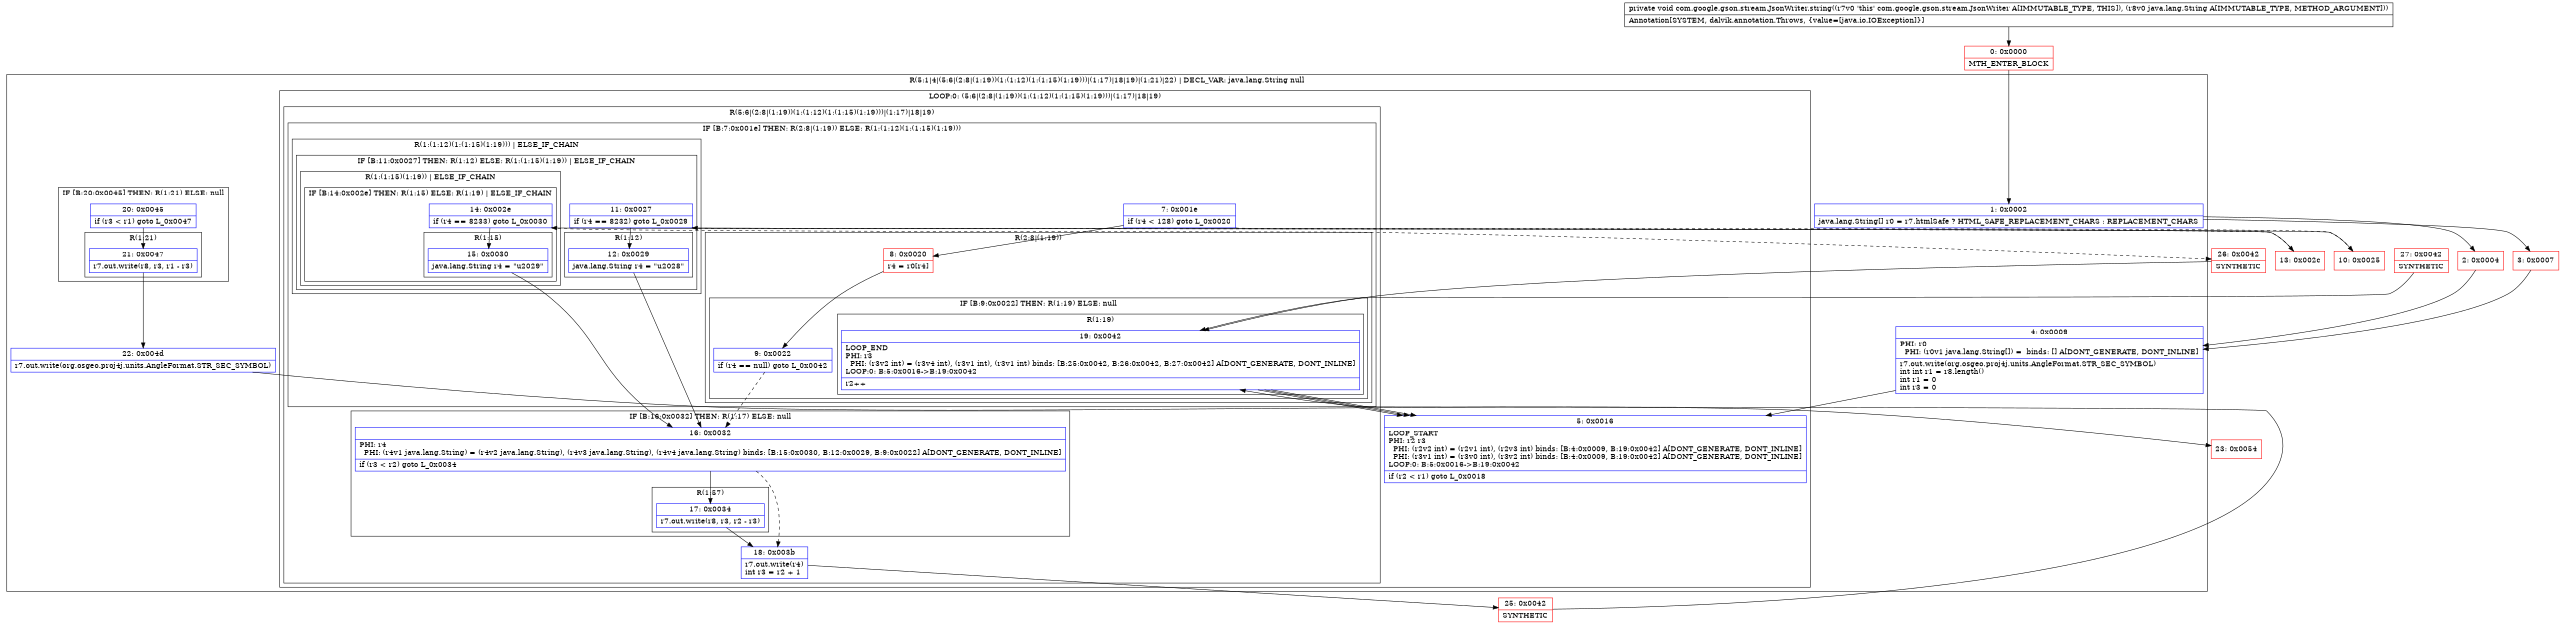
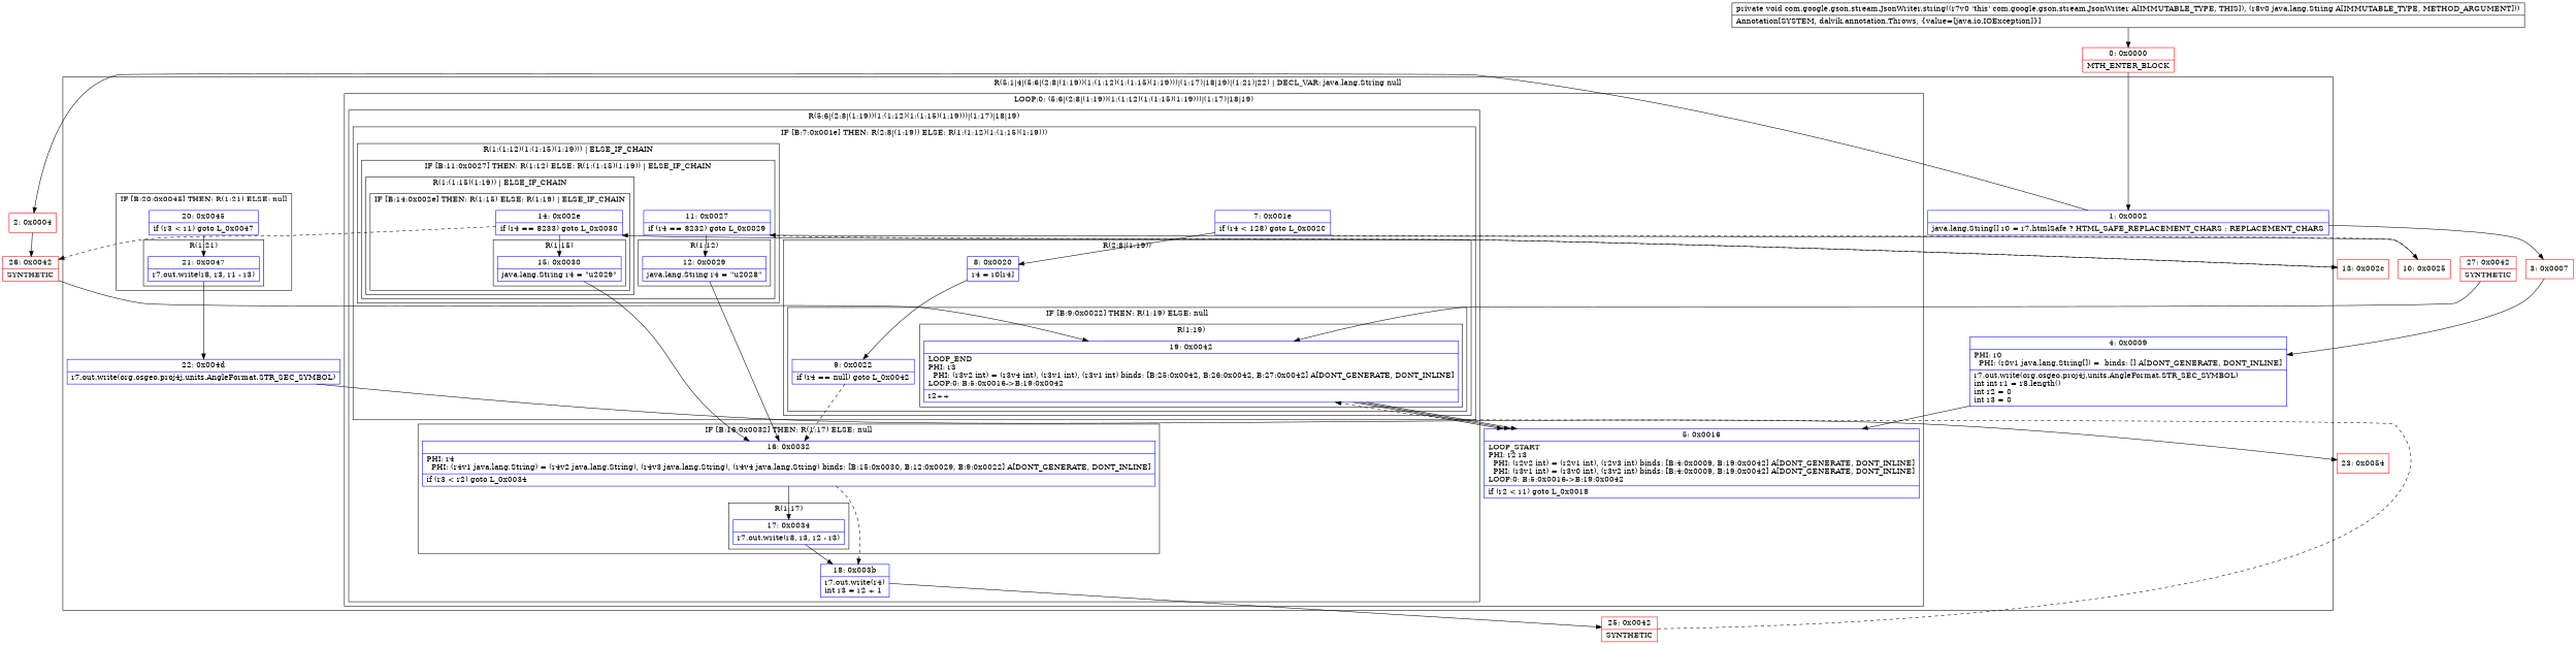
  digraph {
    node [color=blue shape=record]
    n1 [label="{19\:\ 0x0042|LOOP_END\lPHI: r3 \l  PHI: (r3v2 int) = (r3v4 int), (r3v1 int), (r3v1 int) binds: [B:25:0x0042, B:26:0x0042, B:27:0x0042] A[DONT_GENERATE, DONT_INLINE]\lLOOP:0: B:5:0x0016\-\>B:19:0x0042\l|r2++\l}"]
    n2 [label="{9\:\ 0x0022|if (r4 == null) goto L_0x0042\l}"]
-   n3 [color=red label="{8\:\ 0x0020|r4 = r0[r4]\l}"]
+   n3 [label="{8\:\ 0x0020|r4 = r0[r4]\l}"]
    n4 [label="{12\:\ 0x0029|java.lang.String r4 = \"u2028\"\l}"]
    n5 [label="{15\:\ 0x0030|java.lang.String r4 = \"u2029\"\l}"]
    n6 [label="{14\:\ 0x002e|if (r4 == 8233) goto L_0x0030\l}"]
    n7 [label="{11\:\ 0x0027|if (r4 == 8232) goto L_0x0029\l}"]
    n8 [label="{7\:\ 0x001e|if (r4 \< 128) goto L_0x0020\l}"]
    n9 [label="{17\:\ 0x0034|r7.out.write(r8, r3, r2 \- r3)\l}"]
    n10 [label="{16\:\ 0x0032|PHI: r4 \l  PHI: (r4v1 java.lang.String) = (r4v2 java.lang.String), (r4v3 java.lang.String), (r4v4 java.lang.String) binds: [B:15:0x0030, B:12:0x0029, B:9:0x0022] A[DONT_GENERATE, DONT_INLINE]\l|if (r3 \< r2) goto L_0x0034\l}"]
    n11 [label="{18\:\ 0x003b|r7.out.write(r4)\lint r3 = r2 + 1\l}"]
    n12 [label="{5\:\ 0x0016|LOOP_START\lPHI: r2 r3 \l  PHI: (r2v2 int) = (r2v1 int), (r2v3 int) binds: [B:4:0x0009, B:19:0x0042] A[DONT_GENERATE, DONT_INLINE]\l  PHI: (r3v1 int) = (r3v0 int), (r3v2 int) binds: [B:4:0x0009, B:19:0x0042] A[DONT_GENERATE, DONT_INLINE]\lLOOP:0: B:5:0x0016\-\>B:19:0x0042\l|if (r2 \< r1) goto L_0x0018\l}"]
    n13 [label="{21\:\ 0x0047|r7.out.write(r8, r3, r1 \- r3)\l}"]
    n14 [label="{20\:\ 0x0045|if (r3 \< r1) goto L_0x0047\l}"]
    n15 [label="{1\:\ 0x0002|java.lang.String[] r0 = r7.htmlSafe ? HTML_SAFE_REPLACEMENT_CHARS : REPLACEMENT_CHARS\l}"]
-   n16 [label="{4\:\ 0x0009|PHI: r0 \l  PHI: (r0v1 java.lang.String[]) =  binds: [] A[DONT_GENERATE, DONT_INLINE]\l|r7.out.write(org.osgeo.proj4j.units.AngleFormat.STR_SEC_SYMBOL)\lint int r1 = r8.length()\lint r1 = 0\lint r3 = 0\l}"]
+   n16 [label="{4\:\ 0x0009|PHI: r0 \l  PHI: (r0v1 java.lang.String[]) =  binds: [] A[DONT_GENERATE, DONT_INLINE]\l|r7.out.write(org.osgeo.proj4j.units.AngleFormat.STR_SEC_SYMBOL)\lint int r1 = r8.length()\lint r2 = 0\lint r3 = 0\l}"]
    n17 [label="{22\:\ 0x004d|r7.out.write(org.osgeo.proj4j.units.AngleFormat.STR_SEC_SYMBOL)\l}"]
    n18 [color=red label="{26\:\ 0x0042|SYNTHETIC\l}"]
    n19 [color=red label="{13\:\ 0x002c}"]
    n20 [color=red label="{10\:\ 0x0025}"]
    n21 [color=red label="{25\:\ 0x0042|SYNTHETIC\l}"]
    n22 [color=red label="{2\:\ 0x0004}"]
    n23 [color=red label="{3\:\ 0x0007}"]
    n24 [color=red label="{23\:\ 0x0054}"]
    n25 [color=red label="{27\:\ 0x0042|SYNTHETIC\l}"]
    n26 [color=red label="{0\:\ 0x0000|MTH_ENTER_BLOCK\l}"]
    n27 [label="{private void com.google.gson.stream.JsonWriter.string((r7v0 'this' com.google.gson.stream.JsonWriter A[IMMUTABLE_TYPE, THIS]), (r8v0 java.lang.String A[IMMUTABLE_TYPE, METHOD_ARGUMENT]))  | Annotation[SYSTEM, dalvik.annotation.Throws, \{value=[java.io.IOException]\}]\l}" color=""]
    subgraph cluster_1 {
      label="R(5:1|4|(5:6|(2:8|(1:19))(1:(1:12)(1:(1:15)(1:19)))|(1:17)|18|19)|(1:21)|22) | DECL_VAR: java.lang.String null\l"
      n15
      n16
      n17
      subgraph cluster_2 {
        label="LOOP:0: (5:6|(2:8|(1:19))(1:(1:12)(1:(1:15)(1:19)))|(1:17)|18|19)"
        n12
        subgraph cluster_3 {
          label="R(5:6|(2:8|(1:19))(1:(1:12)(1:(1:15)(1:19)))|(1:17)|18|19)"
          n11
          subgraph cluster_4 {
            label="IF [B:7:0x001e] THEN: R(2:8|(1:19)) ELSE: R(1:(1:12)(1:(1:15)(1:19)))"
            n8
            subgraph cluster_5 {
              label="R(2:8|(1:19))"
              n3
              subgraph cluster_6 {
                label="IF [B:9:0x0022] THEN: R(1:19) ELSE: null"
                n2
                subgraph cluster_7 {
                  label="R(1:19)"
                  n1
                }
              }
            }
            subgraph cluster_8 {
              label="R(1:(1:12)(1:(1:15)(1:19))) | ELSE_IF_CHAIN\l"
              subgraph cluster_9 {
                label="IF [B:11:0x0027] THEN: R(1:12) ELSE: R(1:(1:15)(1:19)) | ELSE_IF_CHAIN\l"
                n7
                subgraph cluster_10 {
                  label="R(1:12)"
                  n4
                }
                subgraph cluster_11 {
                  label="R(1:(1:15)(1:19)) | ELSE_IF_CHAIN\l"
                  subgraph cluster_12 {
                    label="IF [B:14:0x002e] THEN: R(1:15) ELSE: R(1:19) | ELSE_IF_CHAIN\l"
                    n6
                    subgraph cluster_13 {
                      label="R(1:15)"
                      n5
                    }
                    subgraph cluster_14 {
                      label="R(1:19)"
                    }
                  }
                }
              }
            }
          }
          subgraph cluster_15 {
            label="IF [B:16:0x0032] THEN: R(1:17) ELSE: null"
            n10
            subgraph cluster_16 {
-             label="R(1:57)"
+             label="R(1:17)"
              n9
            }
          }
        }
      }
      subgraph cluster_17 {
        label="IF [B:20:0x0045] THEN: R(1:21) ELSE: null"
        n14
        subgraph cluster_18 {
          label="R(1:21)"
          n13
        }
      }
    }
    n1 -> n12
    n1 -> n12
    n1 -> n12
    n2 -> n10 [style=dashed]
    n3 -> n2
    n4 -> n10
    n5 -> n10
    n6 -> n5
    n6 -> n18 [style=dashed]
    n7 -> n4
    n7 -> n19 [style=dashed]
    n8 -> n3
    n8 -> n20 [style=dashed]
    n9 -> n11
    n10 -> n9
    n10 -> n11 [style=dashed]
    n11 -> n21
    n13 -> n17
    n14 -> n13
    n15 -> n22
    n15 -> n23
    n16 -> n12
    n17 -> n24
    n18 -> n1
    n19 -> n6
    n20 -> n7
-   n21 -> n1
-   n22 -> n16
+   n21 -> n1 [style=dashed]
+   n22 -> n18
    n23 -> n16
    n25 -> n1
    n26 -> n15
    n27 -> n26
  }
